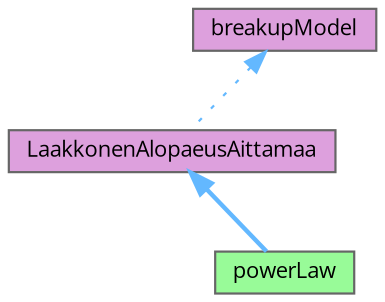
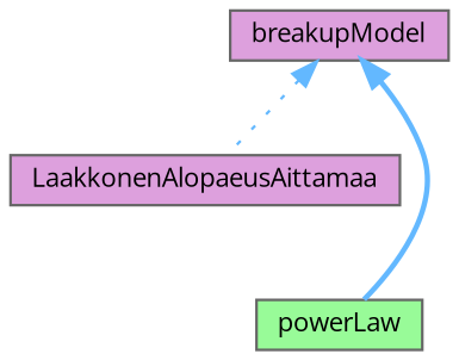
  digraph {
    fontname="Open Sans"
    node [color=gray40 fillcolor=plum fontname="Open Sans" fontsize=10 shape=box style=filled]
    edge [color=steelblue1 dir=back fontname="Open Sans" fontsize=10 labelfontname=Helvetica labelfontsize=10]
    n1 [fontcolor=black height=0.2 label=breakupModel width=0.4]
    n2 [height=0.2 label=LaakkonenAlopaeusAittamaa width=0.4]
    n3 [fillcolor=palegreen height=0.2 label=powerLaw width=0.4]
    n1 -> n2 [style=dotted]
-   n2 -> n3 [style=bold]
+   n1 -> n3 [style=bold]
  }
